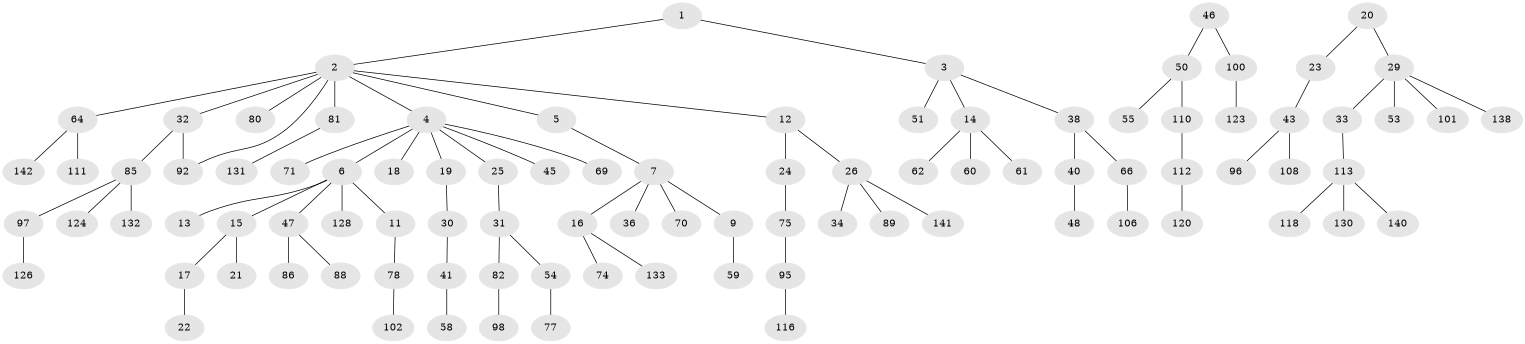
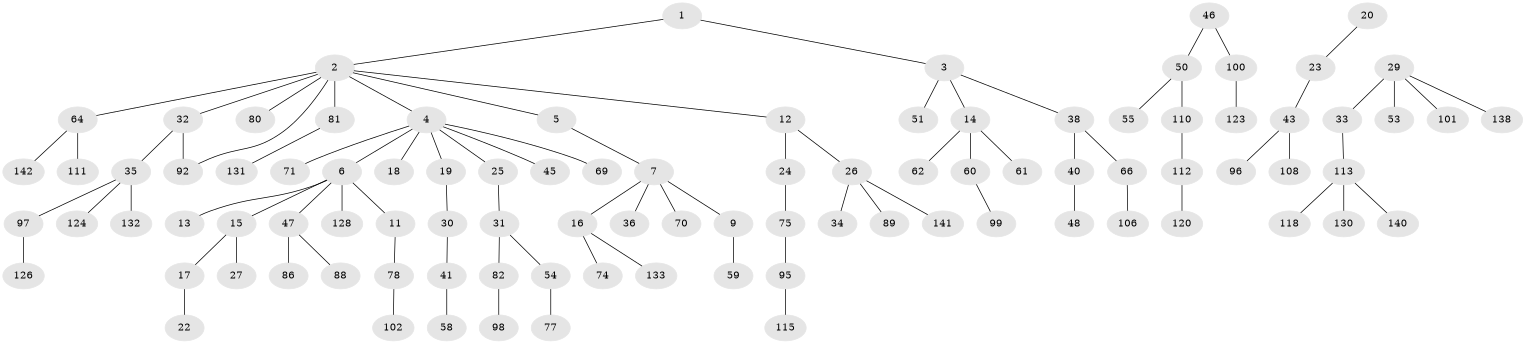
  graph {
    node [color=gray90 style=filled]
    1 [super="+114"]
    2 [super="+63"]
    3 [super="+28"]
    4 [super="+39"]
    5 [super="+76"]
    12 [super="+94"]
    32 [super="+87"]
    64
    80
    81
    92 [super="+135"]
    14 [super="+56"]
    38 [super="+73"]
    51 [super="+119"]
    6 [super="+10"]
    18 [super="+65"]
    19
    25
    45
    69
    71 [super="+125"]
    7 [super="+8"]
    24 [super="+44"]
    26 [super="+72"]
-   35 [super="+57" label=85]
+   35 [super="+57"]
    46 [super="+85"]
    50 [super="+91"]
    100 [super="+109"]
    111
    142
    131
    60 [super="+67"]
    61 [super="+117"]
    62
    40 [super="+93"]
    66 [super="+103"]
    11 [super="+107"]
    13 [super="+83"]
    15 [super="+37"]
    47 [super="+79"]
    128
    30 [super="+127"]
    31 [super="+52"]
    9
    16 [super="+27"]
    36
    70
    78 [super="+139"]
    17
-   21
+   21 [label=27]
    86
    88
    59 [super="+68"]
    74
    133
    20
    23
    29 [super="+42"]
    102
    75 [super="+90"]
    34
    89
    141
+   99 [super="+115"]
    22 [super="+105"]
    41
    43 [super="+84"]
    33 [super="+104"]
    53
    101
    138
    96
    108
    95 [super="+129"]
    54
    82
    113 [super="+121"]
    58
    77
    98 [super="+137"]
    97
    124
    132
    118
    130
    140
    126
    48 [super="+49"]
    106
    55
    110
    123
    112 [super="+122"]
-   116 [super="+136"]
+   116 [super="+136" label=115]
    120
    1 -- 2
    1 -- 3
    2 -- 4
    2 -- 5
    2 -- 12
    2 -- 32
    2 -- 64
    2 -- 80
    2 -- 81
    2 -- 92
    3 -- 14
    3 -- 38
    3 -- 51
    4 -- 6
    4 -- 18
    4 -- 19
    4 -- 25
    4 -- 45
    4 -- 69
    4 -- 71
    5 -- 7
    12 -- 24
    12 -- 26
    32 -- 92
    32 -- 35
    64 -- 111
    64 -- 142
    81 -- 131
    14 -- 60
    14 -- 61
    14 -- 62
    38 -- 40
    38 -- 66
    6 -- 11
    6 -- 13
    6 -- 15
    6 -- 47
    6 -- 128
    19 -- 30
    25 -- 31
    7 -- 9
    7 -- 16
    7 -- 36
    7 -- 70
    24 -- 75
    26 -- 34
    26 -- 89
    26 -- 141
    35 -- 97
    35 -- 124
    35 -- 132
    46 -- 50
    46 -- 100
    50 -- 55
    50 -- 110
    100 -- 123
+   60 -- 99
    40 -- 48
    66 -- 106
    11 -- 78
    15 -- 17
    15 -- 21
    47 -- 86
    47 -- 88
    30 -- 41
    31 -- 54
    31 -- 82
    9 -- 59
    16 -- 74
    16 -- 133
    78 -- 102
    17 -- 22
    20 -- 23
-   20 -- 29
    23 -- 43
    29 -- 33
    29 -- 53
    29 -- 101
    29 -- 138
    75 -- 95
    41 -- 58
    43 -- 96
    43 -- 108
    33 -- 113
    95 -- 116
    54 -- 77
    82 -- 98
    113 -- 118
    113 -- 130
    113 -- 140
    97 -- 126
    110 -- 112
    112 -- 120
  }
